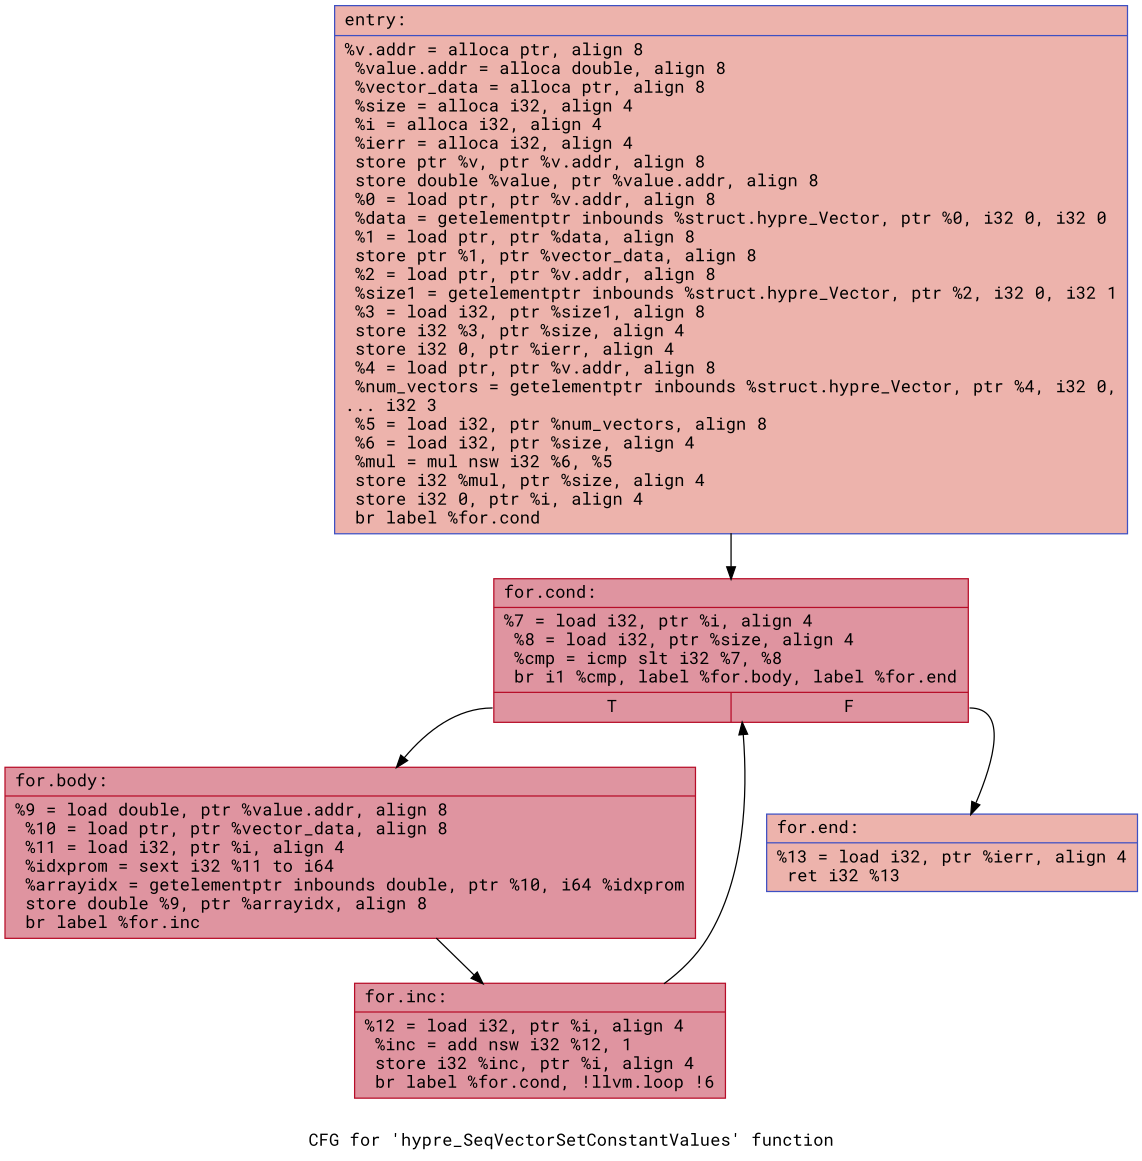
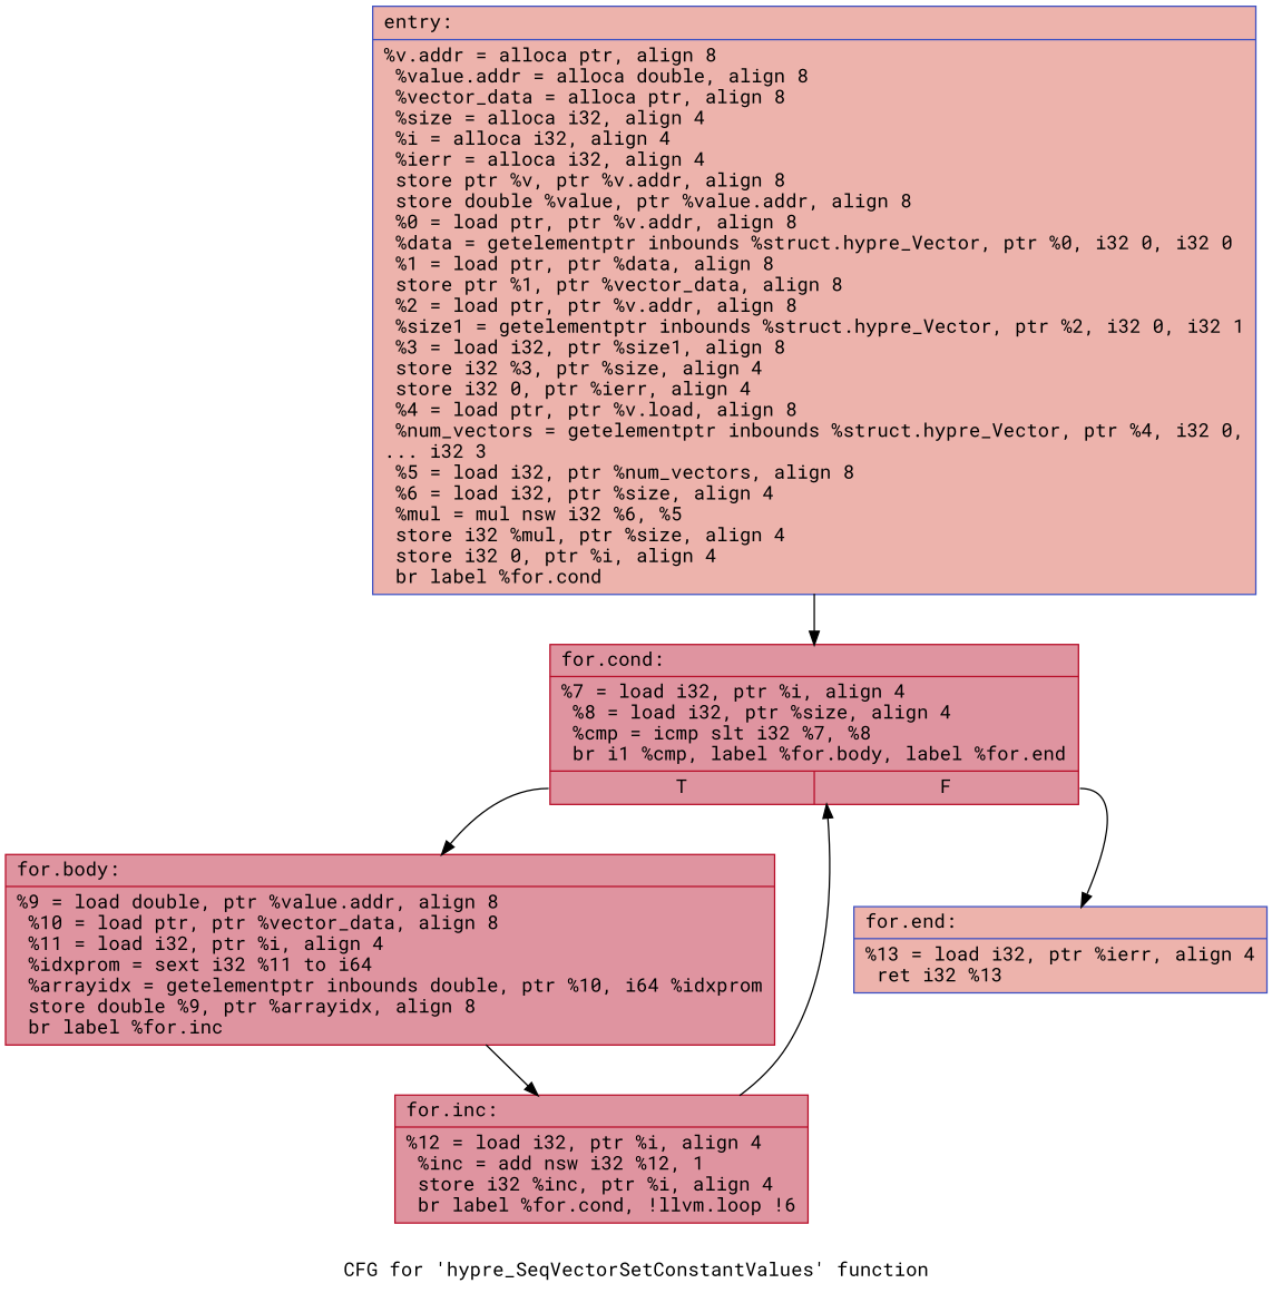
  digraph {
    label="CFG for 'hypre_SeqVectorSetConstantValues' function"
    fontname="Roboto Mono"
    node [color="#b70d28ff" fillcolor="#b70d2870" fontname="Roboto Mono" shape=record style=filled]
    edge [fontname="Roboto Mono"]
-   n1 [color="#3d50c3ff" fillcolor="#d6524470" label="{entry:\l|  %v.addr = alloca ptr, align 8\l  %value.addr = alloca double, align 8\l  %vector_data = alloca ptr, align 8\l  %size = alloca i32, align 4\l  %i = alloca i32, align 4\l  %ierr = alloca i32, align 4\l  store ptr %v, ptr %v.addr, align 8\l  store double %value, ptr %value.addr, align 8\l  %0 = load ptr, ptr %v.addr, align 8\l  %data = getelementptr inbounds %struct.hypre_Vector, ptr %0, i32 0, i32 0\l  %1 = load ptr, ptr %data, align 8\l  store ptr %1, ptr %vector_data, align 8\l  %2 = load ptr, ptr %v.addr, align 8\l  %size1 = getelementptr inbounds %struct.hypre_Vector, ptr %2, i32 0, i32 1\l  %3 = load i32, ptr %size1, align 8\l  store i32 %3, ptr %size, align 4\l  store i32 0, ptr %ierr, align 4\l  %4 = load ptr, ptr %v.addr, align 8\l  %num_vectors = getelementptr inbounds %struct.hypre_Vector, ptr %4, i32 0,\l... i32 3\l  %5 = load i32, ptr %num_vectors, align 8\l  %6 = load i32, ptr %size, align 4\l  %mul = mul nsw i32 %6, %5\l  store i32 %mul, ptr %size, align 4\l  store i32 0, ptr %i, align 4\l  br label %for.cond\l}"]
+   n1 [color="#3d50c3ff" fillcolor="#d6524470" label="{entry:\l|  %v.addr = alloca ptr, align 8\l  %value.addr = alloca double, align 8\l  %vector_data = alloca ptr, align 8\l  %size = alloca i32, align 4\l  %i = alloca i32, align 4\l  %ierr = alloca i32, align 4\l  store ptr %v, ptr %v.addr, align 8\l  store double %value, ptr %value.addr, align 8\l  %0 = load ptr, ptr %v.addr, align 8\l  %data = getelementptr inbounds %struct.hypre_Vector, ptr %0, i32 0, i32 0\l  %1 = load ptr, ptr %data, align 8\l  store ptr %1, ptr %vector_data, align 8\l  %2 = load ptr, ptr %v.addr, align 8\l  %size1 = getelementptr inbounds %struct.hypre_Vector, ptr %2, i32 0, i32 1\l  %3 = load i32, ptr %size1, align 8\l  store i32 %3, ptr %size, align 4\l  store i32 0, ptr %ierr, align 4\l  %4 = load ptr, ptr %v.load, align 8\l  %num_vectors = getelementptr inbounds %struct.hypre_Vector, ptr %4, i32 0,\l... i32 3\l  %5 = load i32, ptr %num_vectors, align 8\l  %6 = load i32, ptr %size, align 4\l  %mul = mul nsw i32 %6, %5\l  store i32 %mul, ptr %size, align 4\l  store i32 0, ptr %i, align 4\l  br label %for.cond\l}"]
    n2 [label="{for.cond:\l|  %7 = load i32, ptr %i, align 4\l  %8 = load i32, ptr %size, align 4\l  %cmp = icmp slt i32 %7, %8\l  br i1 %cmp, label %for.body, label %for.end\l|{<s0>T|<s1>F}}"]
    n3 [label="{for.body:\l|  %9 = load double, ptr %value.addr, align 8\l  %10 = load ptr, ptr %vector_data, align 8\l  %11 = load i32, ptr %i, align 4\l  %idxprom = sext i32 %11 to i64\l  %arrayidx = getelementptr inbounds double, ptr %10, i64 %idxprom\l  store double %9, ptr %arrayidx, align 8\l  br label %for.inc\l}"]
    n4 [color="#3d50c3ff" fillcolor="#d6524470" label="{for.end:\l|  %13 = load i32, ptr %ierr, align 4\l  ret i32 %13\l}"]
    n5 [label="{for.inc:\l|  %12 = load i32, ptr %i, align 4\l  %inc = add nsw i32 %12, 1\l  store i32 %inc, ptr %i, align 4\l  br label %for.cond, !llvm.loop !6\l}"]
    n1 -> n2
    n2 -> n3 [tailport=s0]
    n2 -> n4 [tailport=s1]
    n3 -> n5
    n5 -> n2
  }
